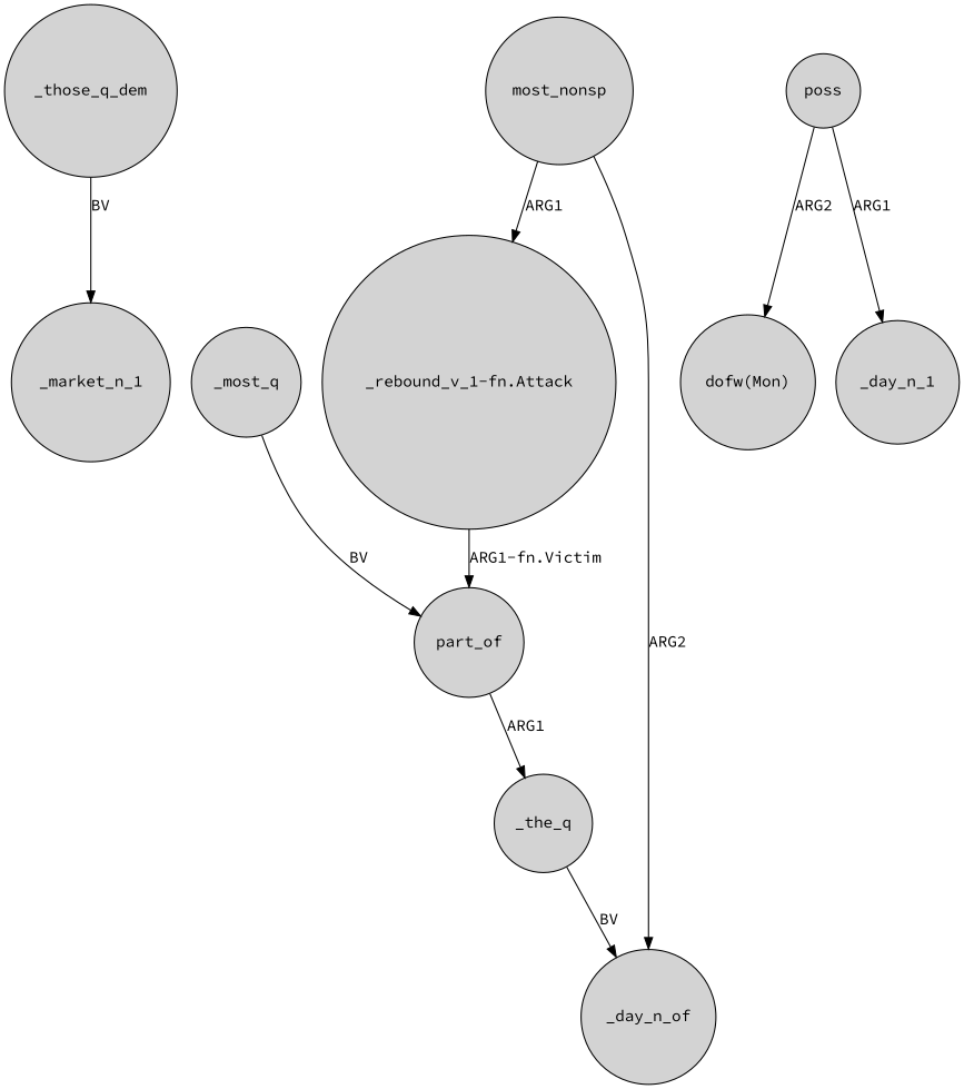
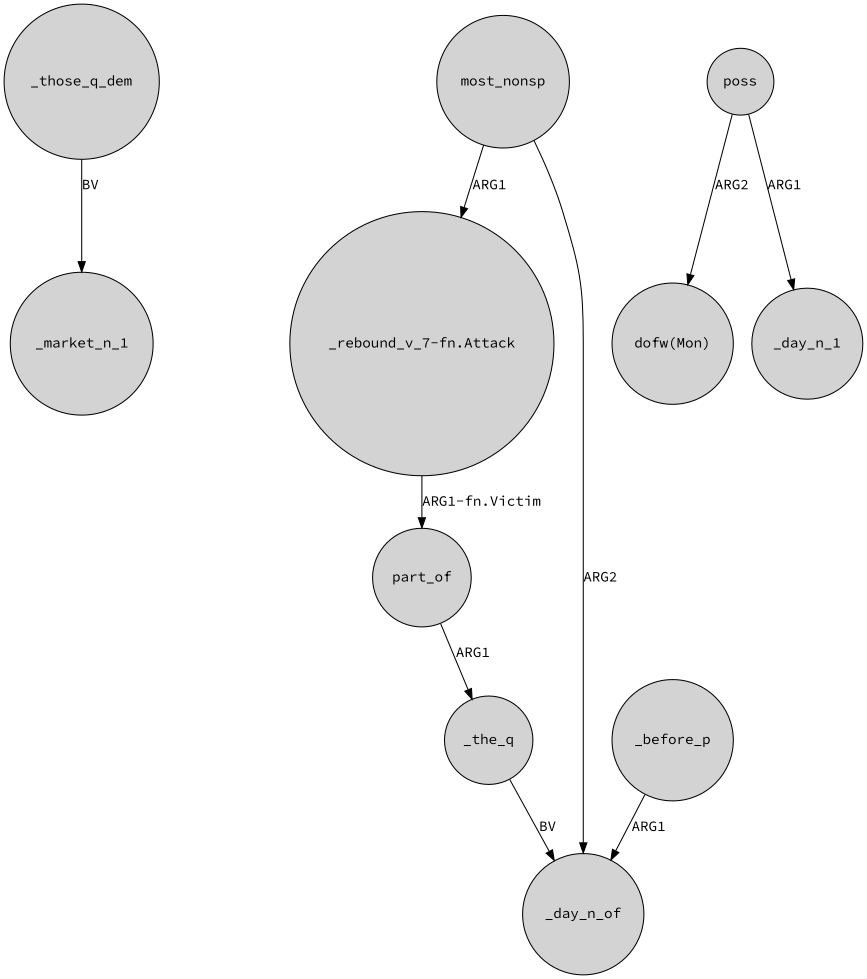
  digraph {
    fontname="Source Code Pro"
    node [fontname="Source Code Pro" shape=circle style=filled]
    edge [fontname="Source Code Pro"]
    _those_q_dem
    _market_n_1
-   _most_q
    part_of
    _the_q
    _day_n_of
    poss
    "dofw(Mon)"
    n9 [label=_day_n_1]
    n10 [label=most_nonsp]
-   "_rebound_v_1-fn.Attack"
+   "_rebound_v_1-fn.Attack" [label="_rebound_v_7-fn.Attack"]
+   _before_p
    _those_q_dem -> _market_n_1 [label=BV]
-   _most_q -> part_of [label=BV]
    part_of -> _the_q [label=ARG1]
    _the_q -> _day_n_of [label=BV]
    poss -> "dofw(Mon)" [label=ARG2]
    poss -> n9 [label=ARG1]
    n10 -> _day_n_of [label=ARG2]
    n10 -> "_rebound_v_1-fn.Attack" [label=ARG1]
    "_rebound_v_1-fn.Attack" -> part_of [label="ARG1-fn.Victim"]
+   _before_p -> _day_n_of [label=ARG1]
  }
